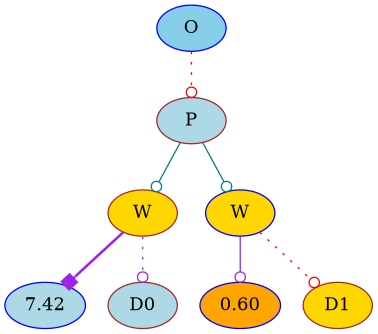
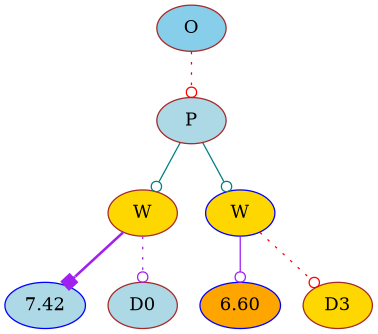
  digraph {
    node [color=brown fillcolor=lightblue style=filled]
    edge [arrowhead=odot color=purple style=dotted]
-   n1 [color=blue fillcolor=skyblue label=O]
+   n1 [fillcolor=skyblue label=O]
    n2 [label=P]
    n3 [fillcolor=gold label=W]
    n4 [color=blue fillcolor=gold label=W]
    n5 [color=blue label=7.42]
    n6 [label=D0]
-   n7 [color=blue fillcolor=orange label=0.60]
-   n8 [fillcolor=gold label=D1]
+   n7 [color=blue fillcolor=orange label=6.60]
+   n8 [fillcolor=gold label=D3]
    n1 -> n2 [color=red]
    n2 -> n3 [color=teal style=solid]
    n2 -> n4 [color=teal style=solid]
    n3 -> n5 [arrowhead=box style=bold]
    n3 -> n6
    n4 -> n7 [style=solid]
    n4 -> n8 [color=red]
  }
